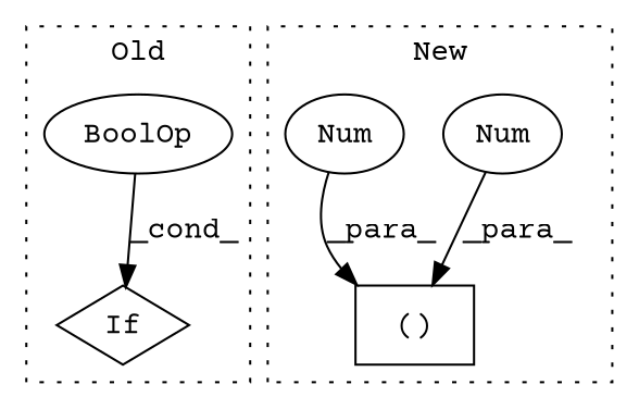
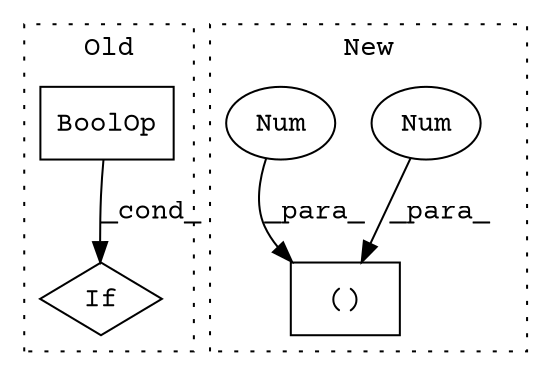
  digraph {
    fontname="Courier Prime"
    node [a=76 l=1 shape=box fontname="Courier Prime"]
    edge [fontname="Courier Prime"]
-   n1 [a=72 l=32 label=BoolOp s=3084 shape=ellipse]
+   n1 [a=72 l=32 label=BoolOp s=3084]
    n2 [a=96 l="0,14" label=If s="3084,3116" shape=diamond]
    n3 [a=54 l=3 label="()" s=2998]
    n4 [label=Num s=2997 shape=ellipse]
    n5 [label=Num s=3000 shape=ellipse]
    subgraph cluster_1 {
      label=Old
      style=dotted
      n1
      n2
    }
    subgraph cluster_2 {
      label=New
      style=dotted
      n3
      n4
      n5
    }
    n1 -> n2 [label=_cond_]
    n4 -> n3 [label=_para_]
    n5 -> n3 [label=_para_]
  }
